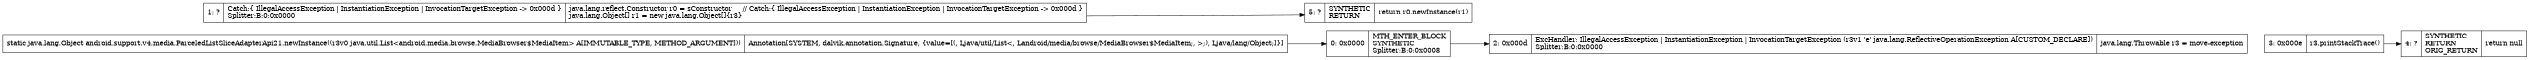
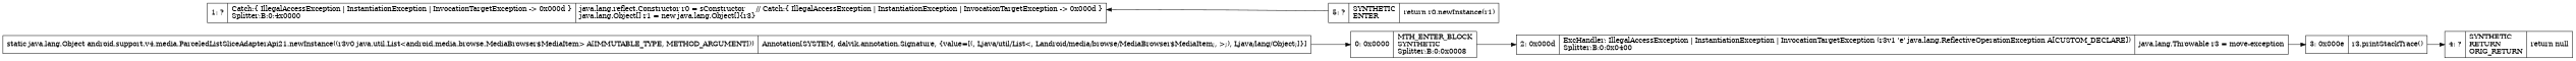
  digraph {
    rankdir=LR
    node [shape=record]
    n1 [label="{0\:\ 0x0000|MTH_ENTER_BLOCK\lSYNTHETIC\lSplitter:B:0:0x0008\l}"]
-   n2 [label="{2\:\ 0x000d|ExcHandler: IllegalAccessException \| InstantiationException \| InvocationTargetException (r3v1 'e' java.lang.ReflectiveOperationException A[CUSTOM_DECLARE])\lSplitter:B:0:0x0000\l|java.lang.Throwable r3 = move\-exception\l}"]
-   n3 [label="{1\:\ ?|Catch:\{ IllegalAccessException \| InstantiationException \| InvocationTargetException \-\> 0x000d \}\lSplitter:B:0:0x0000\l|java.lang.reflect.Constructor r0 = sConstructor     \/\/ Catch:\{ IllegalAccessException \| InstantiationException \| InvocationTargetException \-\> 0x000d \}\ljava.lang.Object[] r1 = new java.lang.Object[]\{r3\}\l}"]
-   n4 [label="{5\:\ ?|SYNTHETIC\lRETURN\l|return r0.newInstance(r1)\l}"]
+   n2 [label="{2\:\ 0x000d|ExcHandler: IllegalAccessException \| InstantiationException \| InvocationTargetException (r3v1 'e' java.lang.ReflectiveOperationException A[CUSTOM_DECLARE])\lSplitter:B:0:0x0400\l|java.lang.Throwable r3 = move\-exception\l}"]
+   n3 [label="{1\:\ ?|Catch:\{ IllegalAccessException \| InstantiationException \| InvocationTargetException \-\> 0x000d \}\lSplitter:B:0:4x0000\l|java.lang.reflect.Constructor r0 = sConstructor     \/\/ Catch:\{ IllegalAccessException \| InstantiationException \| InvocationTargetException \-\> 0x000d \}\ljava.lang.Object[] r1 = new java.lang.Object[]\{r3\}\l}"]
+   n4 [label="{5\:\ ?|SYNTHETIC\lENTER\l|return r0.newInstance(r1)\l}"]
    n5 [label="{3\:\ 0x000e|r3.printStackTrace()\l}"]
    n6 [label="{4\:\ ?|SYNTHETIC\lRETURN\lORIG_RETURN\l|return null\l}"]
    n7 [label="{static java.lang.Object android.support.v4.media.ParceledListSliceAdapterApi21.newInstance((r3v0 java.util.List\<android.media.browse.MediaBrowser$MediaItem\> A[IMMUTABLE_TYPE, METHOD_ARGUMENT]))  | Annotation[SYSTEM, dalvik.annotation.Signature, \{value=[(, Ljava\/util\/List\<, Landroid\/media\/browse\/MediaBrowser$MediaItem;, \>;), Ljava\/lang\/Object;]\}]\l}"]
    n1 -> n2
-   n3 -> n4
+   n2 -> n5
+   n4 -> n3
    n5 -> n6
    n7 -> n1
  }
